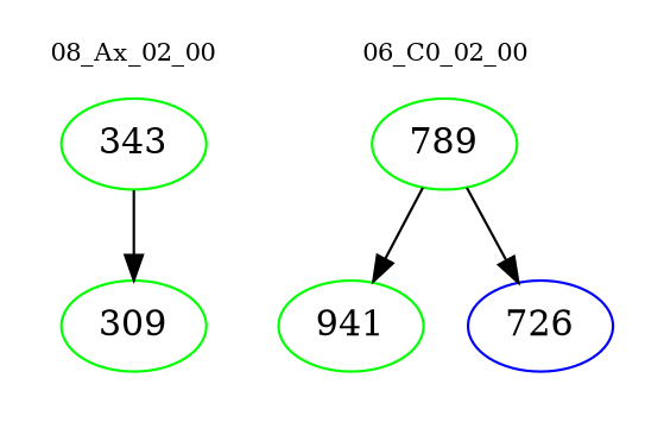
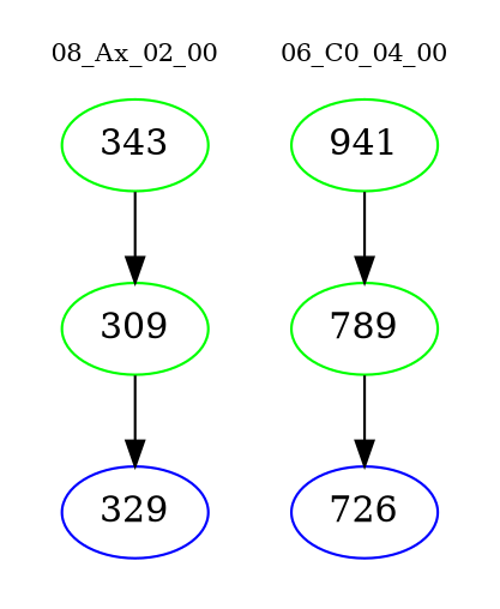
  digraph {
    node [color=green]
    edge [color=black]
    n1 [label=343]
    n2 [label=309]
+   n3 [color=blue label=329]
    n4 [label=941]
    n5 [label=789]
    n6 [color=blue label=726]
    subgraph cluster_1 {
      color=white
      fontsize=10
      label="08_Ax_02_00"
      n1
      n2
+     n3
    }
    subgraph cluster_2 {
      color=white
      fontsize=10
-     label="06_C0_02_00"
+     label="06_C0_04_00"
      n4
      n5
      n6
    }
    n1 -> n2
-   n5 -> n4
+   n2 -> n3
+   n4 -> n5
    n5 -> n6
  }
